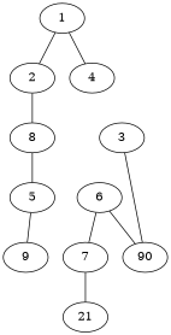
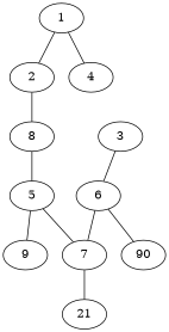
  graph {
    node [chem=C]
    edge [valence=1]
    1
    2
    4 [chem=Cl]
    8 [chem=H]
    3 [chem=N]
    6
    5
    7
    9 [chem=H]
    n10 [chem=H label=90]
    n11 [chem=H label=21]
    1 -- 2
    1 -- 4
    2 -- 8
    8 -- 5 [valence=2]
-   3 -- n10
+   3 -- 6
    6 -- 7 [valence=2]
    6 -- n10
+   5 -- 7
    5 -- 9
    7 -- n11
  }
